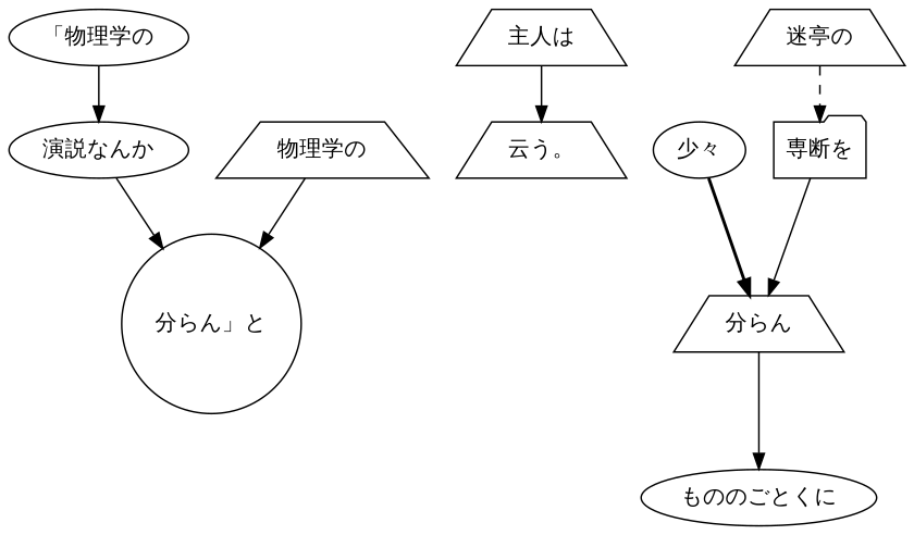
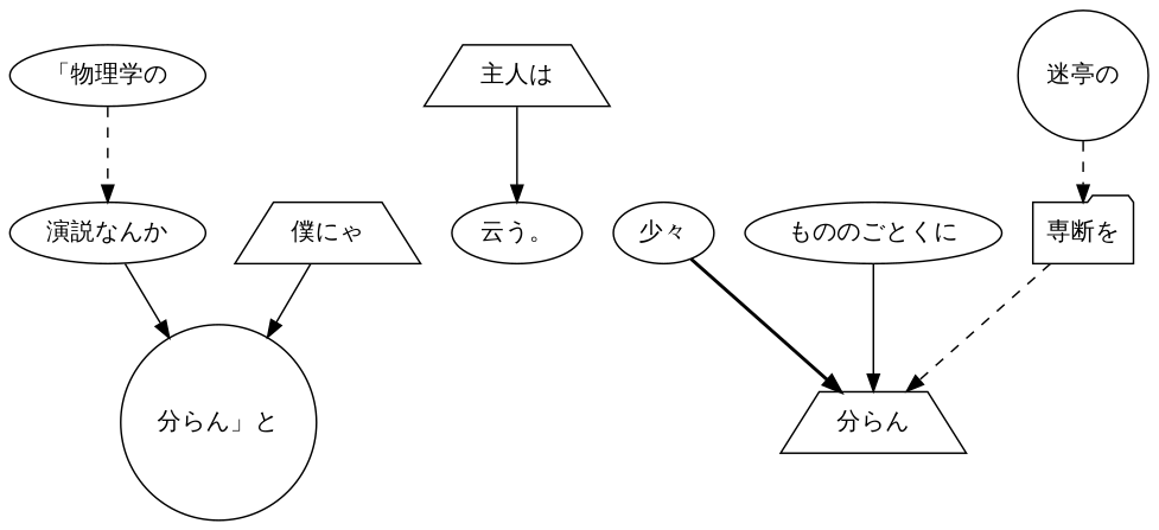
  digraph {
    fontname="Roboto Mono"
    node [fontname="Roboto Mono" shape=ellipse]
    edge [fontname="Roboto Mono" style=solid]
    n1 [label="「物理学の"]
    n2 [label="演説なんか"]
    n3 [label="分らん」と" shape=circle]
-   n4 [label="物理学の" shape=trapezium]
-   n5 [label="云う。" shape=trapezium]
+   n4 [label="僕にゃ" shape=trapezium]
+   n5 [label="云う。"]
    n6 [label="主人は" shape=trapezium]
    n7 [label="少々"]
    n8 [label="分らん" shape=trapezium]
    n9 [label="もののごとくに"]
-   n10 [label="迷亭の" shape=trapezium]
+   n10 [label="迷亭の" shape=circle]
    n11 [label="専断を" shape=folder]
-   n1 -> n2
+   n1 -> n2 [style=dashed]
    n2 -> n3
    n4 -> n3
    n6 -> n5
    n7 -> n8 [style=bold]
-   n8 -> n9
+   n9 -> n8
    n10 -> n11 [style=dashed]
-   n11 -> n8
+   n11 -> n8 [style=dashed]
  }
